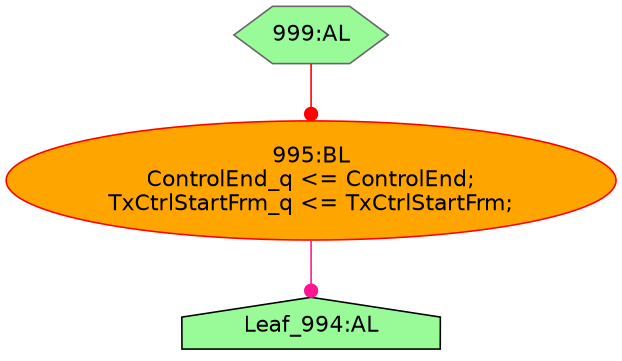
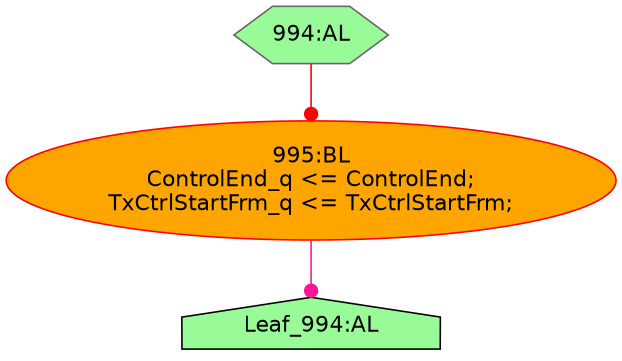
  strict digraph {
    fontname="DejaVu Sans"
    node [fillcolor=palegreen style=filled fontname="DejaVu Sans"]
    edge [cond="[]" lineno=None arrowhead=dot fontname="DejaVu Sans"]
    n1 [ast="<pyverilog.vparser.ast.Block object at 0x7f37fb6772d0>" fillcolor=orange label="995:BL\nControlEnd_q <= ControlEnd;\nTxCtrlStartFrm_q <= TxCtrlStartFrm;" statements="[<pyverilog.vparser.ast.NonblockingSubstitution object at 0x7f37fb674d90>, <pyverilog.vparser.ast.NonblockingSubstitution object at 0x7f37fb674e10>]" typ=Block color=red shape=ellipse]
    n2 [def_var="['ControlEnd_q', 'TxCtrlStartFrm_q']" label="Leaf_994:AL" color=black shape=house]
-   n3 [ast="<pyverilog.vparser.ast.Always object at 0x7f37fb677310>" clk_sens=True label="999:AL" sens="['MTxClk']" statements="[]" typ=Always use_var="['TxCtrlStartFrm', 'ControlEnd']" color=gray40 shape=hexagon]
+   n3 [ast="<pyverilog.vparser.ast.Always object at 0x7f37fb677310>" clk_sens=True label="994:AL" sens="['MTxClk']" statements="[]" typ=Always use_var="['TxCtrlStartFrm', 'ControlEnd']" color=gray40 shape=hexagon]
    n1 -> n2 [color=deeppink]
    n3 -> n1 [color=red]
  }
